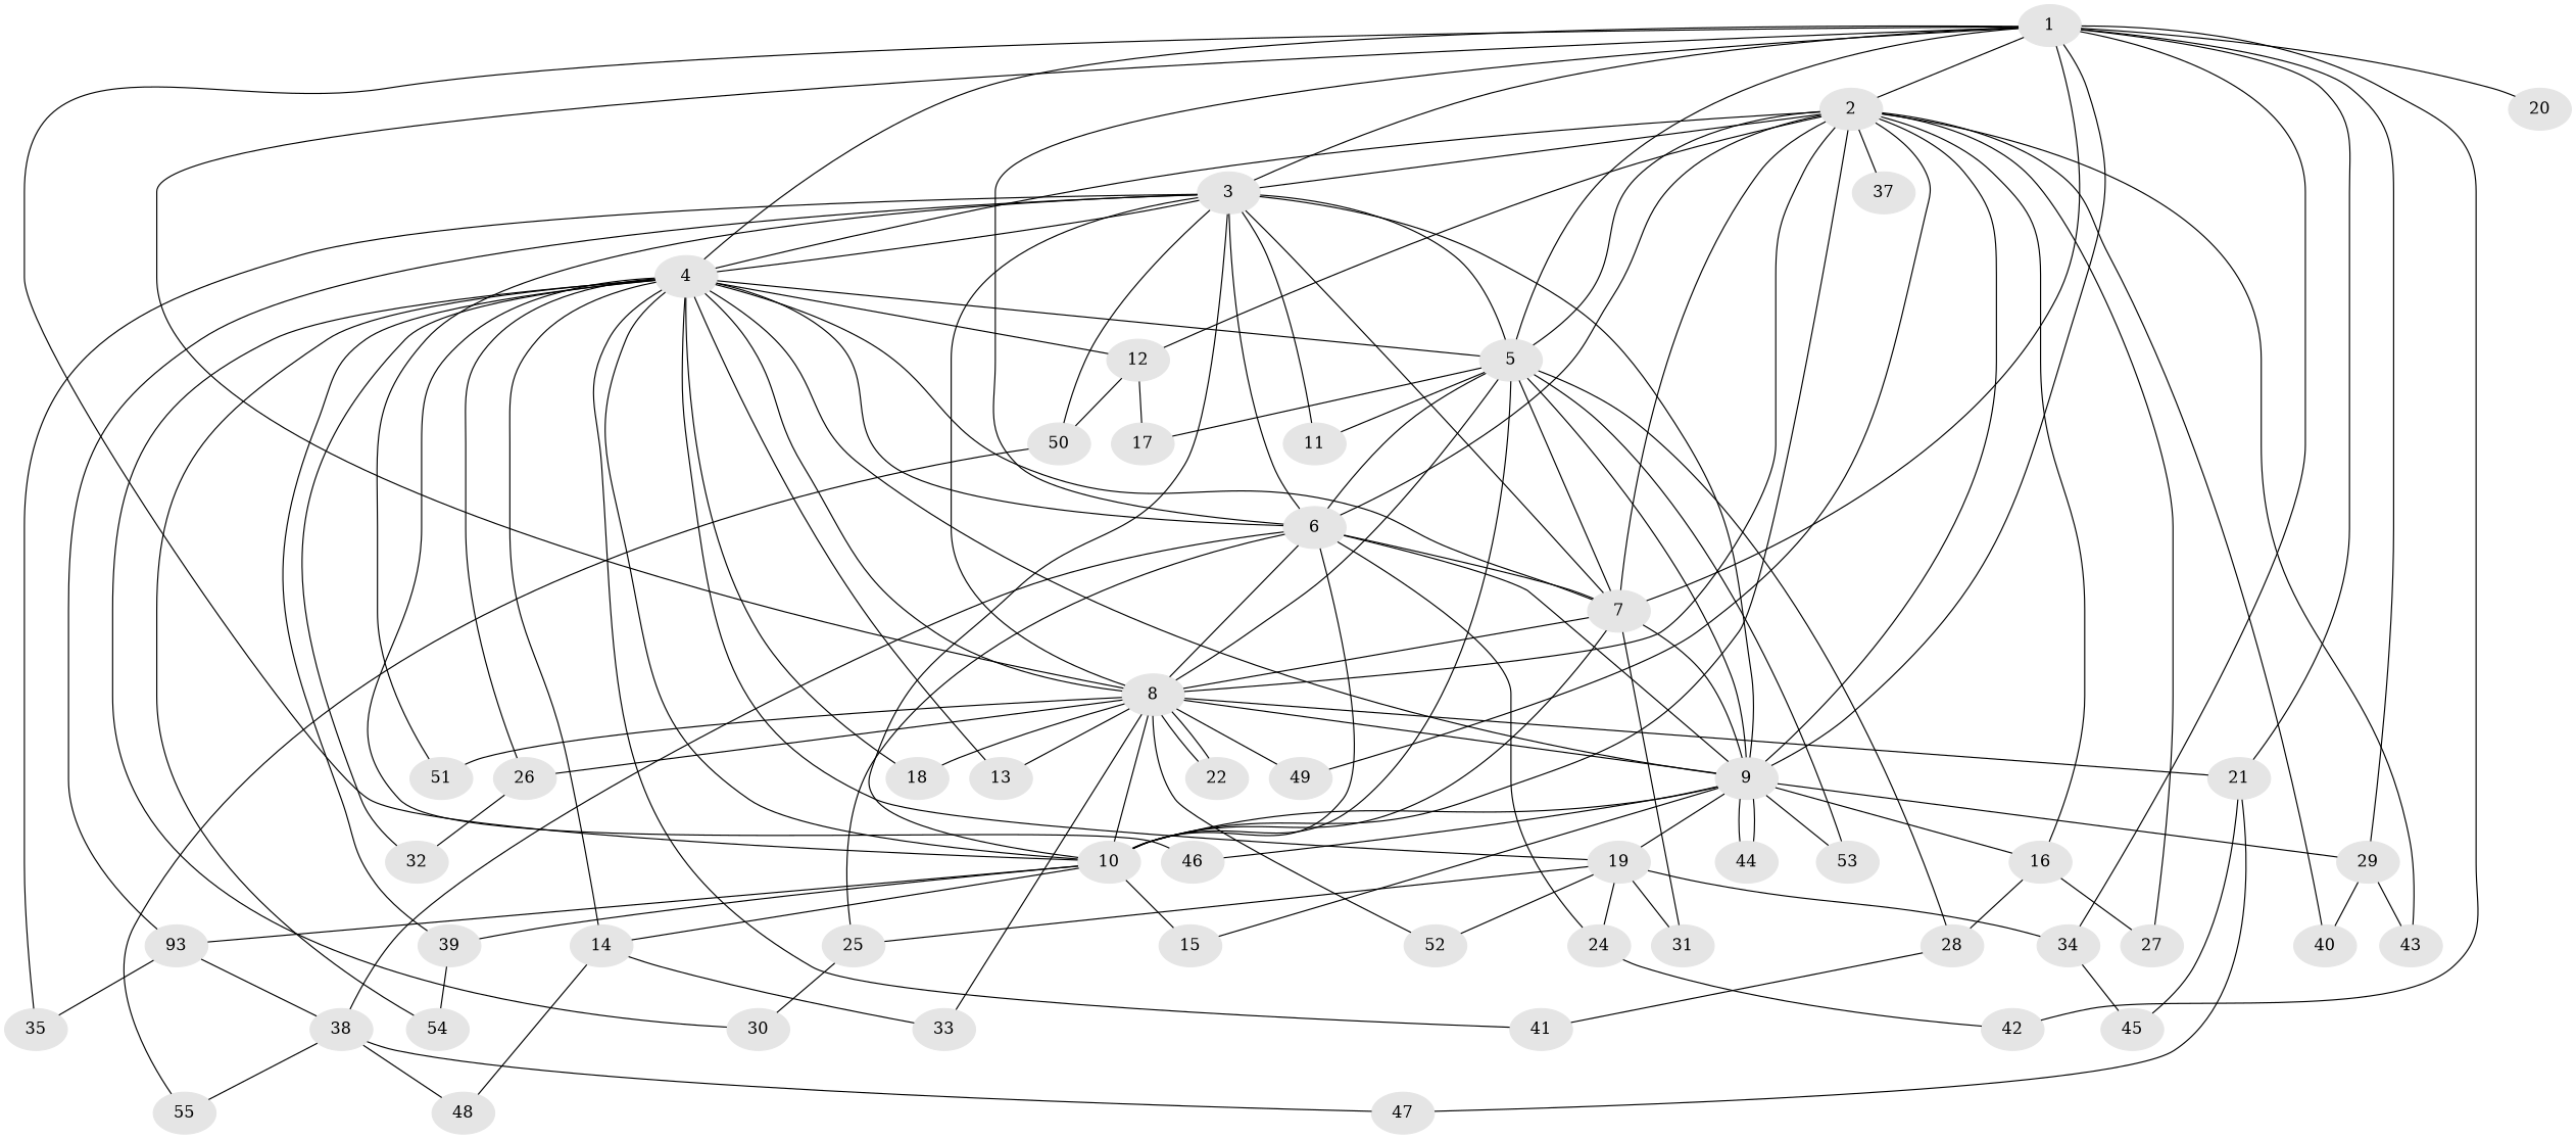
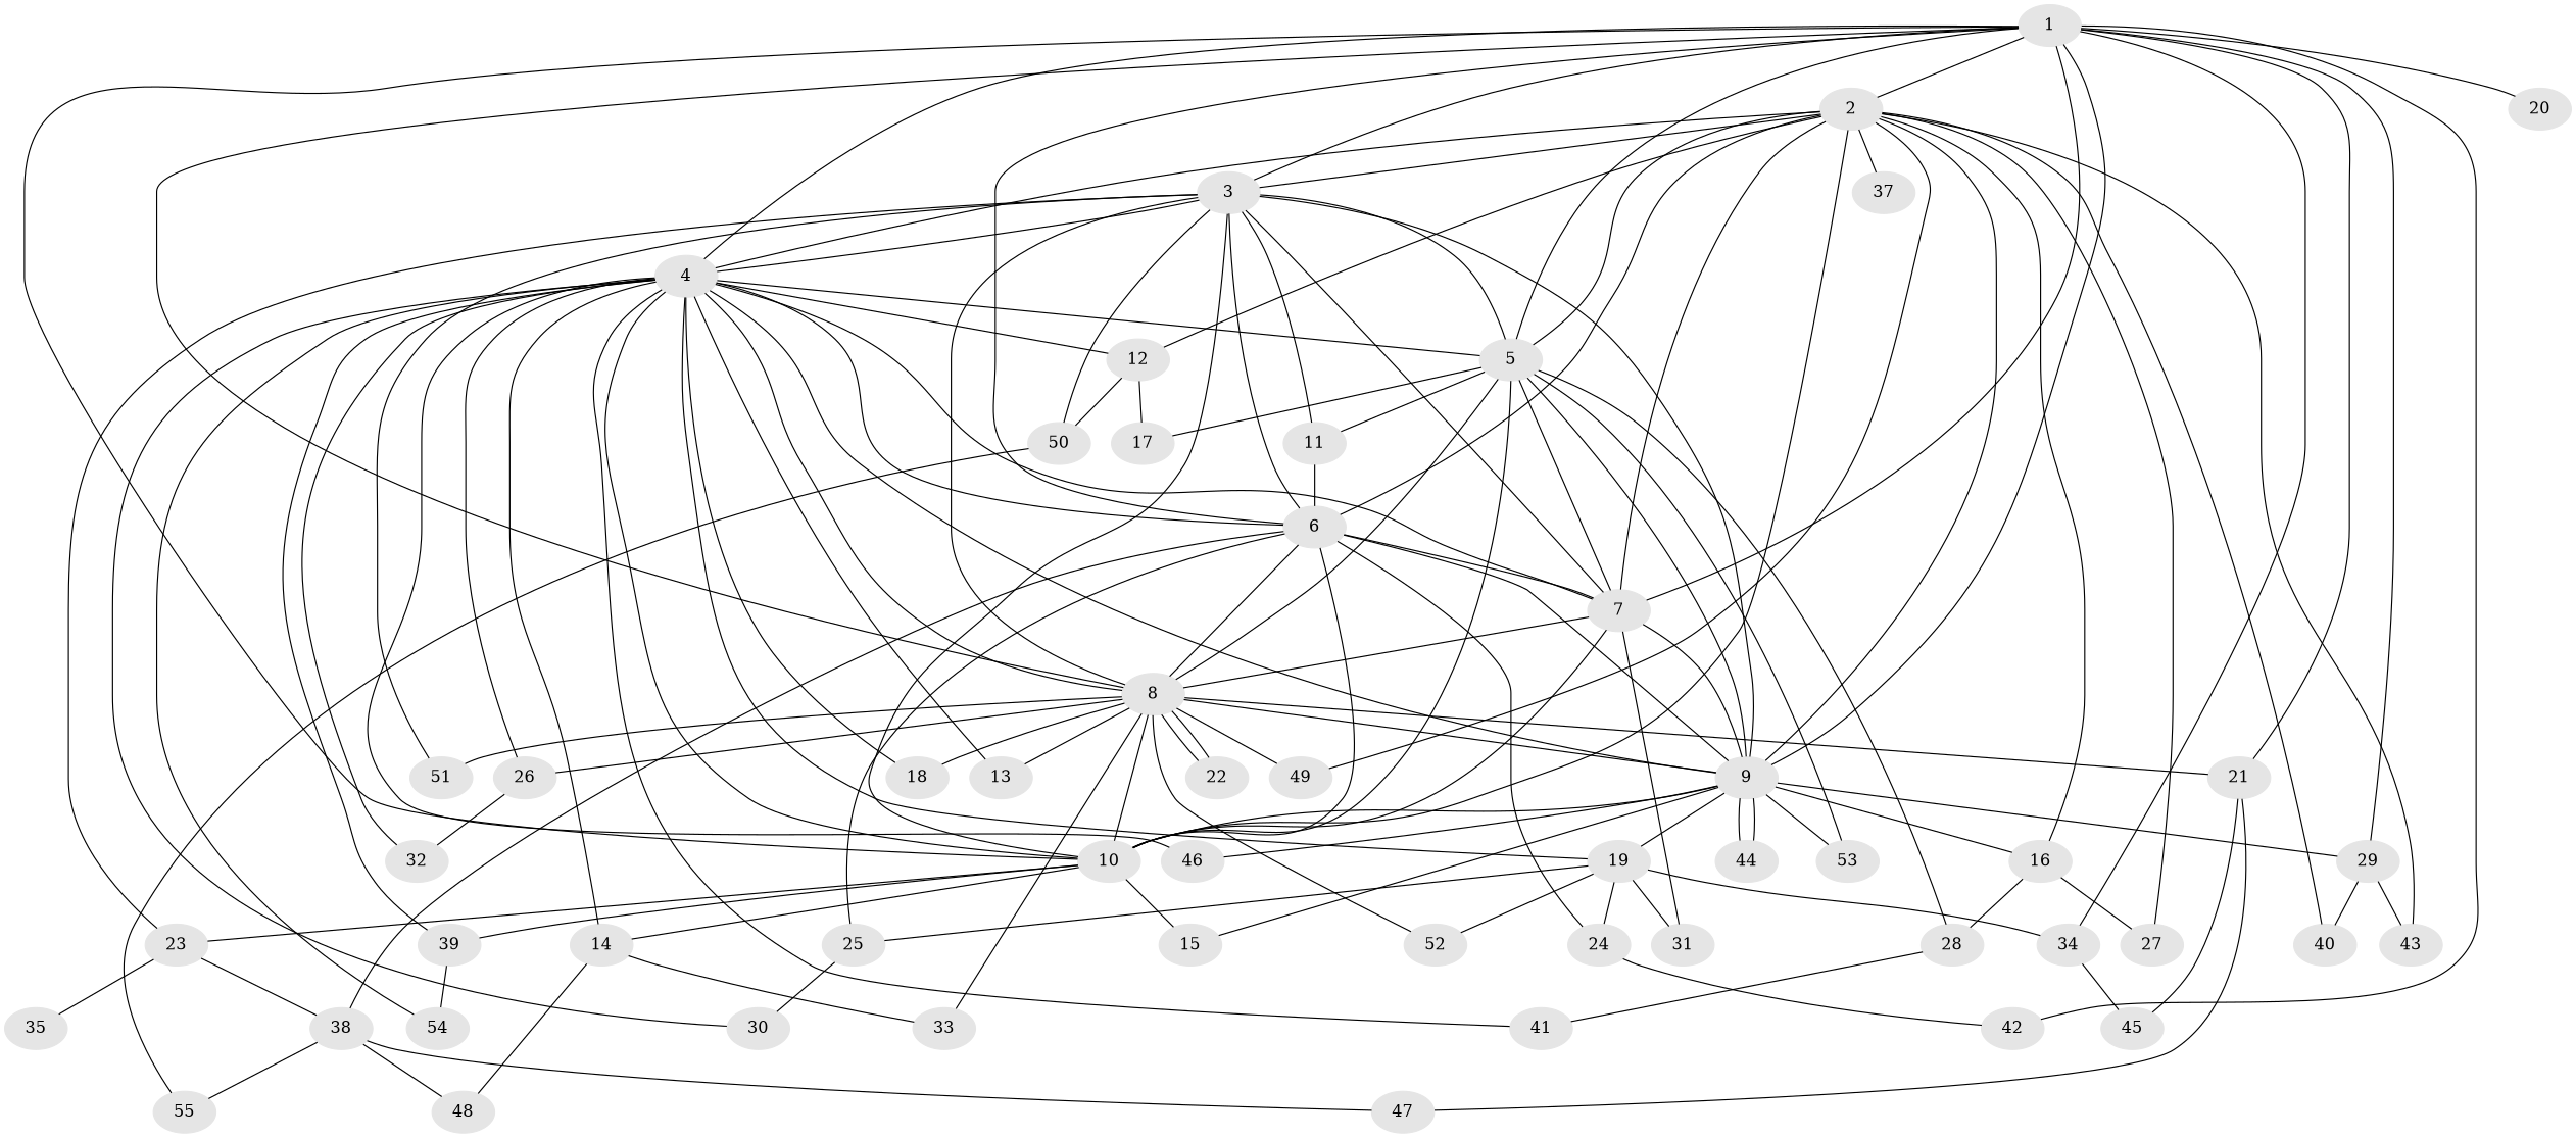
  graph {
    node [color=gray90 style=filled]
    1
    2
    3
    4
    5
    6
    7
    8
    9
    10
    20
    21
    29
    34
    42
    12
    16
    27
    37
    40
    43
    49
    11
-   23 [label=93]
+   23
    35
    50
    51
    13
    14
    18
    19
    26
    30
    32
    39
    41
    46
    54
    17
    28
    53
    24
    25
    38
    31
    22
    33
    52
    15
    44
    45
    47
    55
    48
    1 -- 2
    1 -- 3
    1 -- 4
    1 -- 5
    1 -- 6
    1 -- 7
    1 -- 8
    1 -- 9
    1 -- 10
    1 -- 20
    1 -- 21
    1 -- 29
    1 -- 34
    1 -- 42
    2 -- 3
    2 -- 4
    2 -- 5
    2 -- 6
    2 -- 7
-   2 -- 8
    2 -- 9
    2 -- 10
    2 -- 12
    2 -- 16
    2 -- 27
    2 -- 37
    2 -- 40
    2 -- 43
    2 -- 49
    3 -- 4
    3 -- 5
    3 -- 6
    3 -- 7
    3 -- 8
    3 -- 9
    3 -- 10
    3 -- 11
    3 -- 23
-   3 -- 35
    3 -- 50
    3 -- 51
    4 -- 5
    4 -- 6
    4 -- 7
    4 -- 8
    4 -- 9
    4 -- 10
    4 -- 12
    4 -- 13
    4 -- 14
    4 -- 18
    4 -- 19
    4 -- 26
    4 -- 30
    4 -- 32
    4 -- 39
    4 -- 41
    4 -- 46
    4 -- 54
-   5 -- 6
+   11 -- 6
    5 -- 7
    5 -- 8
    5 -- 9
    5 -- 10
    5 -- 11
    5 -- 17
    5 -- 28
    5 -- 53
    6 -- 7
    6 -- 8
    6 -- 9
    6 -- 10
    6 -- 24
    6 -- 25
    6 -- 38
    7 -- 8
    7 -- 9
    7 -- 10
    7 -- 31
    8 -- 9
    8 -- 10
    8 -- 21
    8 -- 49
    8 -- 51
    8 -- 13
    8 -- 18
    8 -- 26
    8 -- 22
    8 -- 22
    8 -- 33
    8 -- 52
    9 -- 10
    9 -- 29
    9 -- 16
    9 -- 19
    9 -- 46
    9 -- 53
    9 -- 15
    9 -- 44
    9 -- 44
    10 -- 23
    10 -- 14
    10 -- 39
    10 -- 15
    21 -- 45
    21 -- 47
    29 -- 40
    29 -- 43
    34 -- 45
    12 -- 50
    12 -- 17
    16 -- 27
    16 -- 28
    23 -- 35
    23 -- 38
    50 -- 55
    14 -- 33
    14 -- 48
    19 -- 34
    19 -- 24
    19 -- 25
    19 -- 31
    19 -- 52
    26 -- 32
    39 -- 54
    28 -- 41
    24 -- 42
    25 -- 30
    38 -- 47
    38 -- 55
    38 -- 48
  }
